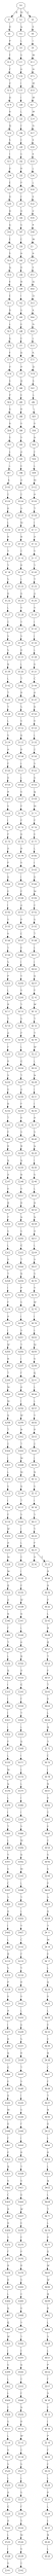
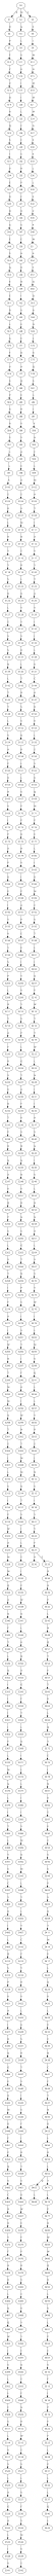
  strict digraph {
    fontname="Open Sans"
    node [fontname="Open Sans"]
    edge [fontname="Open Sans"]
    S0
    S1
    S2
    S3
    S4
    S5
    S6
    S7
    S8
    S9
    S10
    S11
    S12
    S13
    S14
    S15
    S16
    S17
    S18
    S19
    S20
    S21
    S22
    S23
    S24
    S25
    S26
    S27
    S28
    S29
    S30
    S31
    S32
    S33
    S34
    S35
    S36
    S37
    S38
    S39
    S40
    S41
    S42
    S43
    S44
    S45
    S46
    S47
    S48
    S49
    S50
    S51
    S52
    S53
    S54
    S55
    S56
    S57
    S58
    S59
    S60
    S61
    S62
    S63
    S64
    S65
    S66
    S67
    S68
    S69
    S70
    S71
    S72
    S73
    S74
    S75
    S76
    S77
    S78
    S79
    S80
    S81
    S82
    S83
    S84
    S85
    S86
    S87
    S88
    S89
    S90
    S91
    S92
    S93
    S94
    S95
    S96
    S97
    S98
    S99
    S100
    S101
    S102
    S103
    S104
    S105
    S106
    S107
    S108
    S109
    S110
    S111
    S112
    S113
    S114
    S115
    S116
    S117
    S118
    S119
    S120
    S121
    S122
    S123
    S124
    S125
    S126
    S127
    S128
    S129
    S130
    S131
    S132
    S133
    S134
    S135
    S136
    S137
    S138
    S139
    S140
    S141
    S142
    S143
    S144
    S145
    S146
    S147
    S148
    S149
    S150
    S151
    S152
    S153
    S154
    S155
    S156
    S157
    S158
    S159
    S160
    S161
    S162
    S163
    S164
    S165
    S166
    S167
    S168
    S169
    S170
    S171
    S172
    S173
    S174
    S175
    S176
    S177
    S178
    S179
    S180
    S181
    S182
    S183
    S184
    S185
    S186
    S187
    S188
    S189
    S190
    S191
    S192
    S193
    S194
    S195
    S196
    S197
    S198
    S199
    S200
    S201
    S202
    S203
    S204
    S205
    S206
    S207
    S208
    S209
    S210
    S211
    S212
    S213
    S214
    S215
    S216
    n218 [label=S917]
    S218
    S219
    S220
    S221
    S222
    S223
    S224
    S225
    S226
    S227
    S228
    S229
    S230
    S231
    S232
    S233
    S234
    S235
    S236
    S237
    S238
    S239
    S240
    S241
    S242
    S243
    S244
    S245
    S246
    S247
    S248
    S249
    S250
    S251
    S252
    S253
    S254
    S255
    S256
    S257
    S258
    S259
    S260
    S261
    S262
    S263
    S264
    S265
    S266
    S267
    S268
    S269
    S270
    S271
    S272
    S273
    S274
    S275
    S276
    S277
    S278
    S279
    S280
    S281
    S282
    S283
    S284
    S285
    S286
    S287
    S288
    S289
    S290
    S291
    S292
    S293
    S294
    S295
    S296
    S297
    S298
    S299
    S300
    S301
    S302
    S303
    S304
    S305
    S306
    S307
    S308
    S309
    S310
    S311
    S312
    S313
    S314
    S315
    S316
    S317
    S318
    S319
    S320
    S321
    S322
    S323
    S324
    S325
    S326
    S327
    S328
    S329
    S330
    S333
    S331
    S332
    S334
    S335
    S336
    S337
    S338
    S339
    S340
    S341
    S342
    S343
    S344
    S345
    S346
    S347
    S348
    S349
    S350
    S351
    S352
    S353
    S354
    S355
    S356
    S357
    S358
    S359
    S360
    S361
    S362
    S363
    S364
    S365
    S366
    S367
    S368
    S369
    S370
    S371
    S372
    S373
    S374
    S375
    S376
    S377
    S378
    S379
    S380
    S381
    S382
    S383
    S384
    S385
    S386
    S387
    S388
    S389
    S390
    S391
    S392
    S393
    S394
    S395
    S396
    S397
    S398
    S399
    S400
    S401
    S402
    S403
    S404
    S405
    S406
    S407
    S408
    S409
    S410
    S411
    S412
    S413
    S414
    S415
    S416
    S417
    S418
    S419
    S420
    S421
    S422
    S423
    S424
    S425
    S426
    S427
    S428
    S429
    S430
    S431
    S432
    S433
    S434
    S435
    S436
    S437
    S438
    S439
    S440
    S441
    S442
    S443
    S444
    S445
    S446
    S447
    S448
    S449
    S450
    S451
    S452
    S453
    S454
    S455
    S456
    S457
    S458
    S459
    S460
    S461
    S462
    S463
    S464
    S465
    S466
    S467
    S468
    S469
    S470
    S471
    S472
    S473
    S474
    S475
    S476
    S477
    S478
    S479
    S480
    S481
    S482
    S483
    S484
    S485
    S486
    S487
    S488
    S489
    S490
    S491
    S492
    S493
    S494
    S495
    S496
    S497
    S498
    S499
    S500
    S501
    S502
    S503
    S504
    S505
    S506
    S507
    S508
    S509
    S510
    S511
    S512
    S513
    S514
    S515
    S516
    S517
    S518
    S519
    S520
    S521
    S522
    S523
    S524
    S525
    S526
    S527
    S528
    S529
    S530
    S531
    S532
    S533
    S534
    S535
    S536
    S537
    S538
    S539
    S540
    S541
    S542
    S543
    S0 -> S1 [label=R]
    S0 -> S2 [label=M]
    S0 -> S3 [label=F]
    S1 -> S4 [label=R]
    S2 -> S5 [label=G]
    S3 -> S6 [label=S]
    S4 -> S7 [label=P]
    S5 -> S8 [label=L]
    S6 -> S9 [label=I]
    S7 -> S10 [label=F]
    S8 -> S11 [label=V]
    S9 -> S12 [label=W]
    S10 -> S13 [label=Y]
    S11 -> S14 [label=K]
    S12 -> S15 [label=N]
    S13 -> S16 [label=V]
    S14 -> S17 [label=I]
    S15 -> S18 [label=M]
    S16 -> S19 [label=D]
    S17 -> S20 [label=I]
    S18 -> S21 [label=M]
    S19 -> S22 [label=A]
    S20 -> S23 [label=L]
    S21 -> S24 [label=M]
    S22 -> S25 [label=Q]
    S23 -> S26 [label=F]
    S24 -> S27 [label=G]
    S25 -> S28 [label=S]
    S26 -> S29 [label=F]
    S27 -> S30 [label=S]
    S28 -> S31 [label=I]
    S29 -> S32 [label=C]
    S30 -> S33 [label=S]
    S31 -> S34 [label=V]
    S32 -> S35 [label=R]
    S33 -> S36 [label=L]
    S34 -> S37 [label=E]
    S35 -> S38 [label=P]
    S36 -> S39 [label=L]
    S37 -> S40 [label=R]
    S38 -> S41 [label=F]
    S39 -> S42 [label=S]
    S40 -> S43 [label=D]
    S41 -> S44 [label=H]
    S42 -> S45 [label=V]
    S43 -> S46 [label=A]
    S44 -> S47 [label=V]
    S45 -> S48 [label=P]
    S46 -> S49 [label=E]
    S47 -> S50 [label=E]
    S48 -> S51 [label=W]
    S49 -> S52 [label=S]
    S50 -> S53 [label=H]
    S51 -> S54 [label=A]
    S52 -> S55 [label=G]
    S53 -> S56 [label=R]
    S54 -> S57 [label=F]
    S55 -> S58 [label=E]
    S56 -> S59 [label=N]
    S57 -> S60 [label=Q]
    S58 -> S61 [label=E]
    S59 -> S62 [label=I]
    S60 -> S63 [label=Q]
    S61 -> S64 [label=R]
    S62 -> S65 [label=V]
    S63 -> S66 [label=A]
    S64 -> S67 [label=L]
    S65 -> S68 [label=E]
    S66 -> S69 [label=G]
    S67 -> S70 [label=A]
    S68 -> S71 [label=E]
    S69 -> S72 [label=L]
    S70 -> S73 [label=T]
    S71 -> S74 [label=D]
    S72 -> S75 [label=A]
    S73 -> S76 [label=V]
    S74 -> S77 [label=A]
    S75 -> S78 [label=Q]
    S76 -> S79 [label=S]
    S77 -> S80 [label=Q]
    S78 -> S81 [label=S]
    S79 -> S82 [label=P]
    S80 -> S83 [label=E]
    S81 -> S84 [label=L]
    S82 -> S85 [label=A]
    S83 -> S86 [label=R]
    S84 -> S87 [label=I]
    S85 -> S88 [label=A]
    S86 -> S89 [label=V]
    S87 -> S90 [label=V]
    S88 -> S91 [label=S]
    S89 -> S92 [label=S]
    S90 -> S93 [label=H]
    S91 -> S94 [label=L]
    S92 -> S95 [label=A]
    S93 -> S96 [label=F]
    S94 -> S97 [label=L]
    S95 -> S98 [label=E]
    S96 -> S99 [label=L]
    S97 -> S100 [label=S]
    S98 -> S101 [label=A]
    S99 -> S102 [label=M]
    S100 -> S103 [label=S]
    S101 -> S104 [label=S]
    S102 -> S105 [label=A]
    S103 -> S106 [label=R]
    S104 -> S107 [label=V]
    S105 -> S108 [label=T]
    S106 -> S109 [label=L]
    S107 -> S110 [label=M]
    S108 -> S111 [label=I]
    S109 -> S112 [label=R]
    S110 -> S113 [label=N]
    S111 -> S114 [label=A]
    S112 -> S115 [label=Y]
    S113 -> S116 [label=S]
    S114 -> S117 [label=V]
    S115 -> S118 [label=Y]
    S116 -> S119 [label=R]
    S117 -> S120 [label=Y]
    S118 -> S121 [label=S]
    S119 -> S122 [label=L]
    S120 -> S123 [label=T]
    S121 -> S124 [label=R]
    S122 -> S125 [label=H]
    S123 -> S126 [label=A]
    S124 -> S127 [label=L]
    S125 -> S128 [label=Y]
    S126 -> S129 [label=Y]
    S127 -> S130 [label=S]
    S128 -> S131 [label=Y]
    S129 -> S132 [label=I]
    S130 -> S133 [label=S]
    S131 -> S134 [label=S]
    S132 -> S135 [label=I]
    S133 -> S136 [label=S]
    S134 -> S137 [label=R]
    S135 -> S138 [label=L]
    S136 -> S139 [label=N]
    S137 -> S140 [label=L]
    S138 -> S141 [label=K]
    S139 -> S142 [label=L]
    S140 -> S143 [label=T]
    S141 -> S144 [label=C]
    S142 -> S145 [label=T]
    S143 -> S146 [label=G]
    S144 -> S147 [label=A]
    S145 -> S148 [label=T]
    S146 -> S149 [label=S]
    S147 -> S150 [label=D]
    S148 -> S151 [label=L]
    S149 -> S152 [label=S]
    S150 -> S153 [label=K]
    S151 -> S154 [label=V]
    S152 -> S155 [label=D]
    S153 -> S156 [label=L]
    S154 -> S157 [label=A]
    S155 -> S158 [label=R]
    S156 -> S159 [label=S]
    S157 -> S160 [label=P]
    S158 -> S161 [label=L]
    S159 -> S162 [label=S]
    S160 -> S163 [label=H]
    S161 -> S164 [label=L]
    S162 -> S165 [label=K]
    S163 -> S166 [label=H]
    S164 -> S167 [label=V]
    S165 -> S168 [label=Q]
    S166 -> S169 [label=V]
    S167 -> S170 [label=P]
    S168 -> S171 [label=M]
    S169 -> S172 [label=I]
    S170 -> S173 [label=P]
    S171 -> S174 [label=P]
    S172 -> S175 [label=P]
    S173 -> S176 [label=D]
    S174 -> S177 [label=E]
    S175 -> S178 [label=A]
    S176 -> S179 [label=H]
    S177 -> S180 [label=L]
    S178 -> S181 [label=P]
    S179 -> S182 [label=V]
    S180 -> S183 [label=I]
    S181 -> S184 [label=D]
    S182 -> S185 [label=I]
    S183 -> S186 [label=D]
    S184 -> S187 [label=E]
    S185 -> S188 [label=P]
    S186 -> S189 [label=M]
    S187 -> S190 [label=I]
    S188 -> S191 [label=A]
    S189 -> S192 [label=C]
    S190 -> S193 [label=Y]
    S191 -> S194 [label=P]
    S192 -> S195 [label=V]
    S193 -> S196 [label=V]
    S194 -> S197 [label=E]
    S195 -> S198 [label=T]
    S196 -> S199 [label=Y]
    S197 -> S200 [label=E]
    S198 -> S201 [label=L]
    S199 -> S202 [label=S]
    S200 -> S203 [label=I]
    S201 -> S204 [label=I]
    S202 -> S205 [label=P]
    S203 -> S206 [label=Y]
    S204 -> S207 [label=G]
    S205 -> S208 [label=L]
    S206 -> S209 [label=V]
    S207 -> S210 [label=P]
    S208 -> S211 [label=G]
    S209 -> S212 [label=Y]
    S210 -> S213 [label=W]
    S211 -> S214 [label=T]
    S212 -> S215 [label=S]
    S213 -> S216 [label=T]
    S214 -> n218 [label=A]
    S215 -> S218 [label=P]
    S216 -> S219 [label=T]
    n218 -> S220 [label=F]
    S218 -> S221 [label=L]
    S219 -> S222 [label=W]
    S220 -> S223 [label=R]
    S221 -> S224 [label=G]
    S222 -> S225 [label=L]
    S223 -> S226 [label=V]
    S224 -> S227 [label=T]
    S225 -> S228 [label=N]
    S226 -> S229 [label=K]
    S227 -> S230 [label=A]
    S228 -> S231 [label=I]
    S229 -> S232 [label=D]
    S230 -> S233 [label=F]
    S231 -> S234 [label=I]
    S232 -> S235 [label=T]
    S233 -> S236 [label=K]
    S234 -> S237 [label=A]
    S235 -> S238 [label=P]
    S236 -> S239 [label=V]
    S237 -> S240 [label=S]
    S238 -> S241 [label=D]
    S239 -> S242 [label=Q]
    S240 -> S243 [label=G]
    S241 -> S244 [label=G]
    S242 -> S245 [label=G]
    S243 -> S246 [label=I]
    S244 -> S247 [label=A]
    S245 -> S248 [label=N]
    S246 -> S249 [label=V]
    S247 -> S250 [label=K]
    S248 -> S251 [label=V]
    S249 -> S252 [label=L]
    S250 -> S253 [label=Q]
    S251 -> S254 [label=D]
    S252 -> S255 [label=G]
    S253 -> S256 [label=P]
    S254 -> S257 [label=G]
    S255 -> S258 [label=G]
    S256 -> S259 [label=S]
    S257 -> S260 [label=S]
    S258 -> S261 [label=A]
    S259 -> S262 [label=L]
    S260 -> S263 [label=G]
    S261 -> S264 [label=L]
    S262 -> S265 [label=V]
    S263 -> S266 [label=T]
    S264 -> S267 [label=V]
    S265 -> S268 [label=T]
    S266 -> S269 [label=N]
    S267 -> S270 [label=V]
    S268 -> S271 [label=I]
    S269 -> S272 [label=P]
    S270 -> S273 [label=Y]
    S271 -> S274 [label=F]
    S272 -> S275 [label=S]
    S273 -> S276 [label=W]
    S274 -> S277 [label=A]
    S275 -> S278 [label=I]
    S276 -> S279 [label=I]
    S277 -> S280 [label=I]
    S278 -> S281 [label=V]
    S279 -> S282 [label=L]
    S280 -> S283 [label=W]
    S281 -> S284 [label=T]
    S282 -> S285 [label=M]
    S283 -> S286 [label=N]
    S284 -> S287 [label=I]
    S285 -> S288 [label=V]
    S286 -> S289 [label=T]
    S287 -> S290 [label=F]
    S288 -> S291 [label=Q]
    S289 -> S292 [label=M]
    S290 -> S293 [label=A]
    S291 -> S294 [label=L]
    S292 -> S295 [label=M]
    S293 -> S296 [label=I]
    S294 -> S297 [label=L]
    S295 -> S298 [label=G]
    S296 -> S299 [label=W]
    S297 -> S300 [label=Y]
    S298 -> S301 [label=T]
    S299 -> S302 [label=N]
    S300 -> S303 [label=R]
    S301 -> S304 [label=S]
    S302 -> S305 [label=T]
    S303 -> S306 [label=S]
    S304 -> S307 [label=I]
    S305 -> S308 [label=M]
    S306 -> S309 [label=I]
    S307 -> S310 [label=L]
    S308 -> S311 [label=M]
    S309 -> S312 [label=N]
    S310 -> S313 [label=S]
    S311 -> S314 [label=G]
    S312 -> S315 [label=S]
    S313 -> S316 [label=I]
    S314 -> S317 [label=T]
    S315 -> S318 [label=I]
    S316 -> S319 [label=P]
    S317 -> S320 [label=S]
    S318 -> S321 [label=Y]
    S319 -> S322 [label=W]
    S320 -> S323 [label=I]
    S321 -> S324 [label=Y]
    S322 -> S325 [label=A]
    S323 -> S326 [label=L]
    S324 -> S327 [label=F]
    S325 -> S328 [label=M]
    S326 -> S329 [label=S]
    S327 -> S330 [label=A]
    S327 -> S333 [label=E]
    S328 -> S331 [label=M]
    S329 -> S332 [label=I]
    S333 -> S336 [label=G]
    S331 -> S334 [label=Q]
    S332 -> S335 [label=P]
    S334 -> S337 [label=A]
    S335 -> S338 [label=W]
    S336 -> S339 [label=G]
    S337 -> S340 [label=G]
    S338 -> S341 [label=G]
    S339 -> S342 [label=P]
    S340 -> S343 [label=F]
    S341 -> S344 [label=L]
    S342 -> S345 [label=L]
    S343 -> S346 [label=T]
    S344 -> S347 [label=K]
    S345 -> S348 [label=N]
    S346 -> S349 [label=L]
    S347 -> S350 [label=Q]
    S348 -> S351 [label=Q]
    S349 -> S352 [label=G]
    S350 -> S353 [label=A]
    S351 -> S354 [label=T]
    S352 -> S355 [label=I]
    S353 -> S356 [label=G]
    S354 -> S357 [label=F]
    S355 -> S358 [label=I]
    S356 -> S359 [label=F]
    S357 -> S360 [label=T]
    S358 -> S361 [label=I]
    S359 -> S362 [label=T]
    S360 -> S363 [label=K]
    S361 -> S364 [label=I]
    S362 -> S365 [label=L]
    S363 -> S366 [label=L]
    S364 -> S367 [label=F]
    S365 -> S368 [label=G]
    S366 -> S369 [label=Q]
    S367 -> S370 [label=L]
    S368 -> S371 [label=I]
    S369 -> S372 [label=T]
    S370 -> S373 [label=M]
    S371 -> S374 [label=L]
    S372 -> S375 [label=E]
    S373 -> S376 [label=G]
    S374 -> S377 [label=L]
    S375 -> S378 [label=I]
    S376 -> S379 [label=L]
    S377 -> S380 [label=I]
    S378 -> S381 [label=N]
    S379 -> S382 [label=I]
    S380 -> S383 [label=I]
    S381 -> S384 [label=K]
    S382 -> S385 [label=T]
    S383 -> S386 [label=S]
    S384 -> S387 [label=S]
    S385 -> S388 [label=L]
    S386 -> S389 [label=M]
    S387 -> S390 [label=E]
    S388 -> S391 [label=Y]
    S389 -> S392 [label=G]
    S390 -> S393 [label=C]
    S391 -> S394 [label=S]
    S392 -> S395 [label=M]
    S393 -> S396 [label=S]
    S394 -> S397 [label=C]
    S395 -> S398 [label=L]
    S396 -> S399 [label=S]
    S397 -> S400 [label=Y]
    S398 -> S401 [label=T]
    S399 -> S402 [label=P]
    S400 -> S403 [label=R]
    S401 -> S404 [label=L]
    S402 -> S405 [label=S]
    S403 -> S406 [label=I]
    S404 -> S407 [label=Y]
    S405 -> S408 [label=D]
    S406 -> S409 [label=L]
    S407 -> S410 [label=C]
    S408 -> S411 [label=T]
    S409 -> S412 [label=Q]
    S410 -> S413 [label=C]
    S411 -> S414 [label=M]
    S412 -> S415 [label=S]
    S413 -> S416 [label=Y]
    S414 -> S417 [label=E]
    S415 -> S418 [label=P]
    S416 -> S419 [label=R]
    S417 -> S420 [label=L]
    S418 -> S421 [label=K]
    S419 -> S422 [label=V]
    S420 -> S423 [label=G]
    S421 -> S424 [label=A]
    S422 -> S425 [label=L]
    S423 -> S426 [label=K]
    S424 -> S427 [label=I]
    S425 -> S428 [label=K]
    S426 -> S429 [label=L]
    S427 -> S430 [label=D]
    S428 -> S431 [label=S]
    S429 -> S432 [label=P]
    S430 -> S433 [label=G]
    S431 -> S434 [label=R]
    S432 -> S435 [label=C]
    S433 -> S436 [label=G]
    S434 -> S437 [label=T]
    S435 -> S438 [label=N]
    S436 -> S439 [label=E]
    S437 -> S440 [label=S]
    S438 -> S441 [label=C]
    S439 -> S442 [label=D]
    S440 -> S443 [label=I]
    S441 -> S444 [label=F]
    S442 -> S445 [label=M]
    S443 -> S446 [label=S]
    S444 -> S447 [label=T]
    S445 -> S448 [label=D]
    S446 -> S449 [label=F]
    S447 -> S450 [label=N]
    S448 -> S451 [label=F]
    S449 -> S452 [label=I]
    S450 -> S453 [label=D]
    S451 -> S454 [label=P]
    S452 -> S455 [label=D]
    S453 -> S456 [label=L]
    S454 -> S457 [label=Q]
    S455 -> S458 [label=T]
    S456 -> S459 [label=R]
    S457 -> S460 [label=V]
    S458 -> S461 [label=S]
    S459 -> S462 [label=L]
    S460 -> S463 [label=C]
    S461 -> S464 [label=D]
    S462 -> S465 [label=Q]
    S463 -> S466 [label=G]
    S464 -> S467 [label=W]
    S465 -> S468 [label=L]
    S466 -> S469 [label=H]
    S467 -> S470 [label=E]
-   S468 -> S471 [label=T]
+   S462 -> S471 [label=T]
    S469 -> S472 [label=Y]
    S470 -> S473 [label=F]
    S471 -> S474 [label=L]
    S472 -> S475 [label=F]
    S473 -> S476 [label=P]
    S474 -> S477 [label=P]
    S475 -> S478 [label=G]
    S476 -> S479 [label=D]
    S477 -> S480 [label=D]
    S478 -> S481 [label=R]
    S479 -> S482 [label=V]
    S480 -> S483 [label=W]
    S481 -> S484 [label=L]
    S482 -> S485 [label=C]
    S483 -> S486 [label=W]
    S484 -> S487 [label=G]
    S485 -> S488 [label=K]
    S486 -> S489 [label=Q]
    S487 -> S490 [label=Q]
    S488 -> S491 [label=Y]
    S489 -> S492 [label=R]
    S490 -> S493 [label=W]
    S491 -> S494 [label=Y]
    S492 -> S495 [label=L]
    S493 -> S496 [label=I]
    S494 -> S497 [label=F]
    S495 -> S498 [label=V]
    S496 -> S499 [label=S]
    S497 -> S500 [label=G]
    S498 -> S501 [label=L]
    S499 -> S502 [label=L]
    S500 -> S503 [label=S]
    S501 -> S504 [label=P]
    S502 -> S505 [label=L]
    S503 -> S506 [label=F]
    S504 -> S507 [label=F]
    S505 -> S508 [label=F]
    S506 -> S509 [label=G]
    S507 -> S510 [label=V]
    S508 -> S511 [label=S]
    S509 -> S512 [label=R]
    S510 -> S513 [label=F]
    S511 -> S514 [label=L]
    S512 -> S515 [label=W]
    S513 -> S516 [label=I]
    S514 -> S517 [label=V]
    S515 -> S518 [label=S]
    S516 -> S519 [label=P]
    S517 -> S520 [label=S]
    S518 -> S521 [label=S]
    S519 -> S522 [label=F]
    S520 -> S523 [label=L]
    S521 -> S524 [label=L]
    S522 -> S525 [label=F]
    S523 -> S526 [label=A]
    S524 -> S527 [label=V]
    S525 -> S528 [label=L]
    S526 -> S529 [label=G]
    S527 -> S530 [label=F]
    S528 -> S531 [label=P]
    S529 -> S532 [label=A]
    S530 -> S533 [label=S]
    S531 -> S534 [label=L]
    S532 -> S535 [label=L]
    S533 -> S536 [label=M]
    S534 -> S537 [label=L]
    S535 -> S538 [label=I]
    S536 -> S539 [label=V]
    S537 -> S540 [label=Q]
    S538 -> S541 [label=V]
    S539 -> S542 [label=S]
    S540 -> S543 [label=L]
  }
